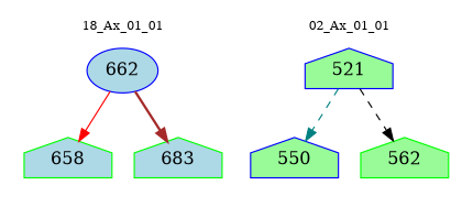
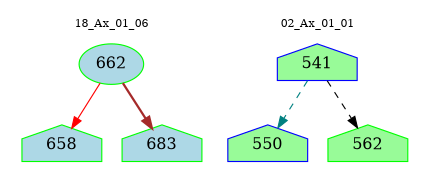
  digraph {
    node [color=blue fillcolor=lightblue shape=house style=filled]
    edge [style=dashed]
-   n1 [label=662 shape=ellipse]
+   n1 [color=green label=662 shape=ellipse]
    n2 [color=green label=658]
    n3 [color=green label=683]
-   n4 [fillcolor=palegreen label=521]
+   n4 [fillcolor=palegreen label=541]
    n5 [fillcolor=palegreen label=550]
    n6 [color=green fillcolor=palegreen label=562]
    subgraph cluster_1 {
      color=white
      fontsize=10
-     label="18_Ax_01_01"
+     label="18_Ax_01_06"
      n1
      n2
      n3
    }
    subgraph cluster_2 {
      color=white
      fontsize=10
      label="02_Ax_01_01"
      n4
      n5
      n6
    }
    n1 -> n2 [color=red style=solid]
    n1 -> n3 [color=brown style=bold]
    n4 -> n5 [color=teal]
    n4 -> n6 [color=black]
  }
